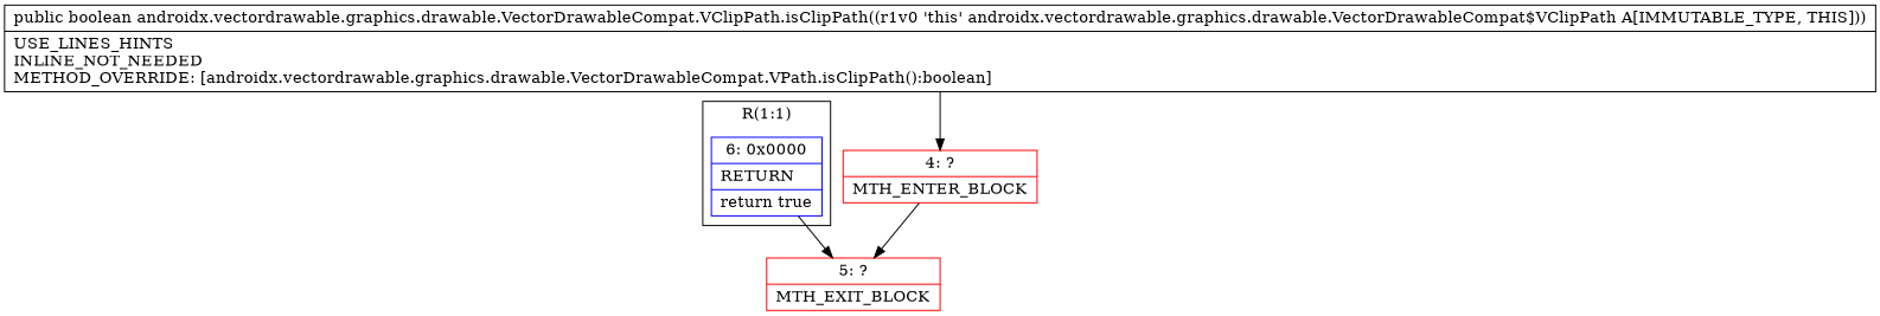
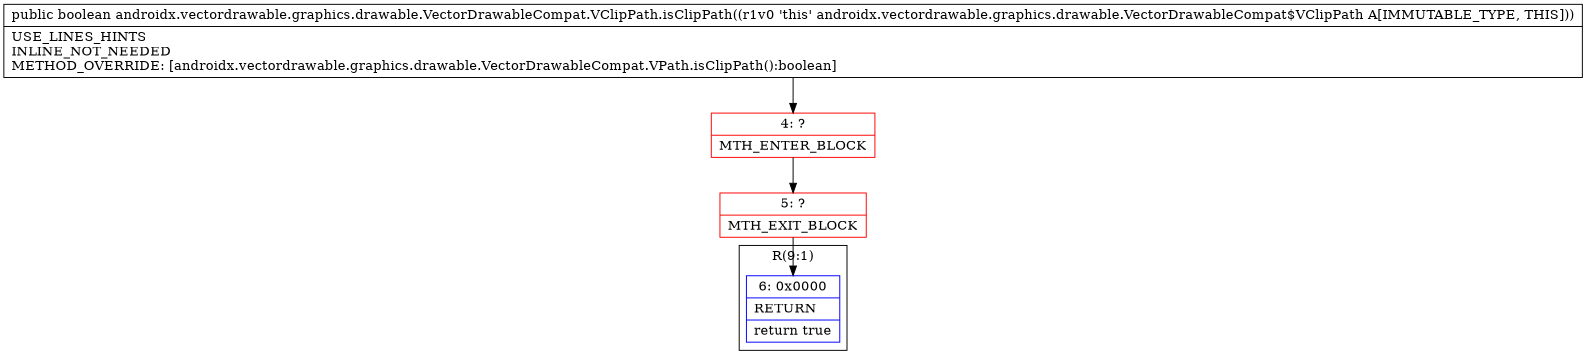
  digraph {
    node [color=red shape=record]
    n1 [color=blue label="{6\:\ 0x0000|RETURN\l|return true\l}"]
    n2 [label="{5\:\ ?|MTH_EXIT_BLOCK\l}"]
    n3 [label="{4\:\ ?|MTH_ENTER_BLOCK\l}"]
    n4 [label="{public boolean androidx.vectordrawable.graphics.drawable.VectorDrawableCompat.VClipPath.isClipPath((r1v0 'this' androidx.vectordrawable.graphics.drawable.VectorDrawableCompat$VClipPath A[IMMUTABLE_TYPE, THIS]))  | USE_LINES_HINTS\lINLINE_NOT_NEEDED\lMETHOD_OVERRIDE: [androidx.vectordrawable.graphics.drawable.VectorDrawableCompat.VPath.isClipPath():boolean]\l}" color=""]
    subgraph cluster_1 {
-     label="R(1:1)"
+     label="R(9:1)"
      n1
    }
-   n1 -> n2
+   n2 -> n1
    n3 -> n2
    n4 -> n3
  }
